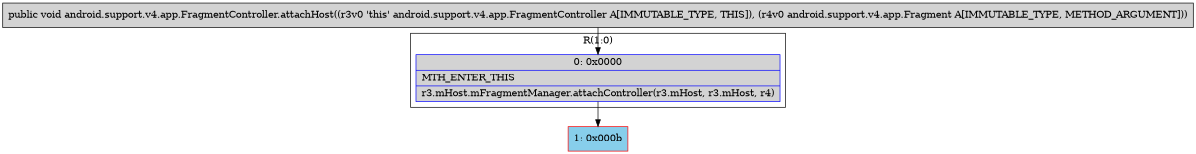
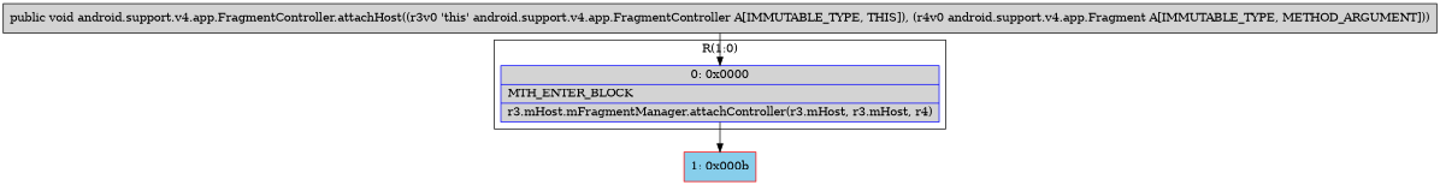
  digraph {
    node [shape=record style=filled fillcolor=lightgrey]
    edge [style=solid]
-   n1 [color=blue label="{0\:\ 0x0000|MTH_ENTER_THIS\l|r3.mHost.mFragmentManager.attachController(r3.mHost, r3.mHost, r4)\l}"]
+   n1 [color=blue label="{0\:\ 0x0000|MTH_ENTER_BLOCK\l|r3.mHost.mFragmentManager.attachController(r3.mHost, r3.mHost, r4)\l}"]
    n2 [color=red label="{1\:\ 0x000b}" fillcolor=skyblue]
    n3 [label="{public void android.support.v4.app.FragmentController.attachHost((r3v0 'this' android.support.v4.app.FragmentController A[IMMUTABLE_TYPE, THIS]), (r4v0 android.support.v4.app.Fragment A[IMMUTABLE_TYPE, METHOD_ARGUMENT])) }"]
    subgraph cluster_1 {
      label="R(1:0)"
      n1
    }
    n1 -> n2
    n3 -> n1
  }
